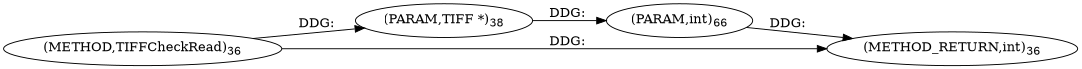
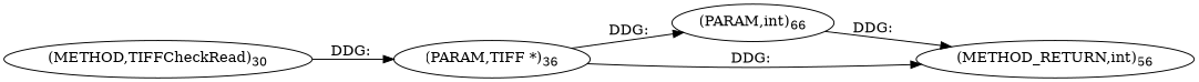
  digraph {
    rankdir=LR
-   n1 [label=<(METHOD,TIFFCheckRead)<SUB>36</SUB>>]
-   n2 [label=<(PARAM,TIFF *)<SUB>38</SUB>>]
+   n1 [label=<(METHOD,TIFFCheckRead)<SUB>30</SUB>>]
+   n2 [label=<(PARAM,TIFF *)<SUB>36</SUB>>]
    n3 [label=<(PARAM,int)<SUB>66</SUB>>]
-   n4 [label=<(METHOD_RETURN,int)<SUB>36</SUB>>]
+   n4 [label=<(METHOD_RETURN,int)<SUB>56</SUB>>]
    n1 -> n2 [label="DDG: "]
    n2 -> n3 [label="DDG: "]
-   n1 -> n4 [label="DDG: "]
+   n2 -> n4 [label="DDG: "]
    n3 -> n4 [label="DDG: "]
  }
